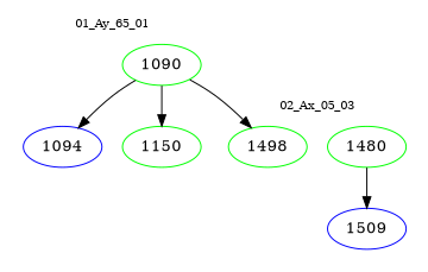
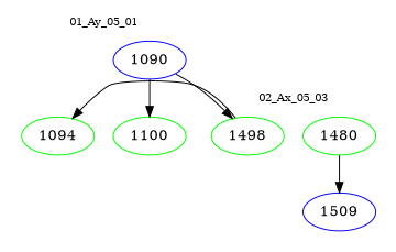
  digraph {
    node [color=green]
    edge [color=black]
-   n1 [label=1090]
-   n2 [color=blue label=1094]
-   n3 [label=1150]
+   n1 [color=blue label=1090]
+   n2 [label=1094]
+   n3 [label=1100]
    n4 [label=1480]
    n5 [label=1498]
    n6 [color=blue label=1509]
    subgraph cluster_1 {
      color=white
      fontsize=10
-     label="01_Ay_65_01"
+     label="01_Ay_05_01"
      n1
      n2
      n3
    }
    subgraph cluster_2 {
      color=white
      fontsize=10
      label="02_Ax_05_03"
      n4
      n5
      n6
    }
-   n1 -> n2
+   n5 -> n2
    n1 -> n3
    n1 -> n5
    n4 -> n6
  }
